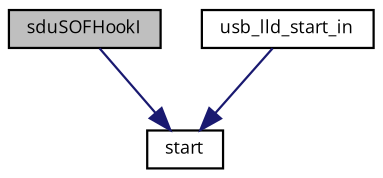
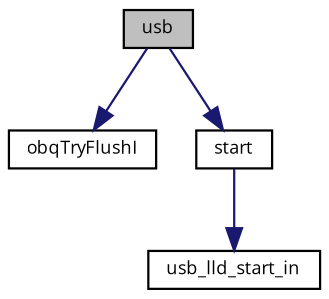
  digraph {
    fontname="Open Sans"
    rankdir=TB
    node [color=black fontname="Open Sans" fontsize=8 shape=record]
    edge [color=midnightblue fontname="Open Sans" fontsize=8 labelfontname=Helvetica labelfontsize=8 style=solid]
-   n1 [fillcolor=grey75 fontcolor=black height=0.2 label=sduSOFHookI style=filled width=0.4]
+   n1 [fillcolor=grey75 fontcolor=black height=0.2 label=usb style=filled width=0.4]
+   n2 [height=0.2 label=obqTryFlushI width=0.4]
    n3 [height=0.2 label=start width=0.4]
    n4 [height=0.2 label=usb_lld_start_in width=0.4]
+   n1 -> n2
    n1 -> n3
-   n4 -> n3
+   n3 -> n4
  }
